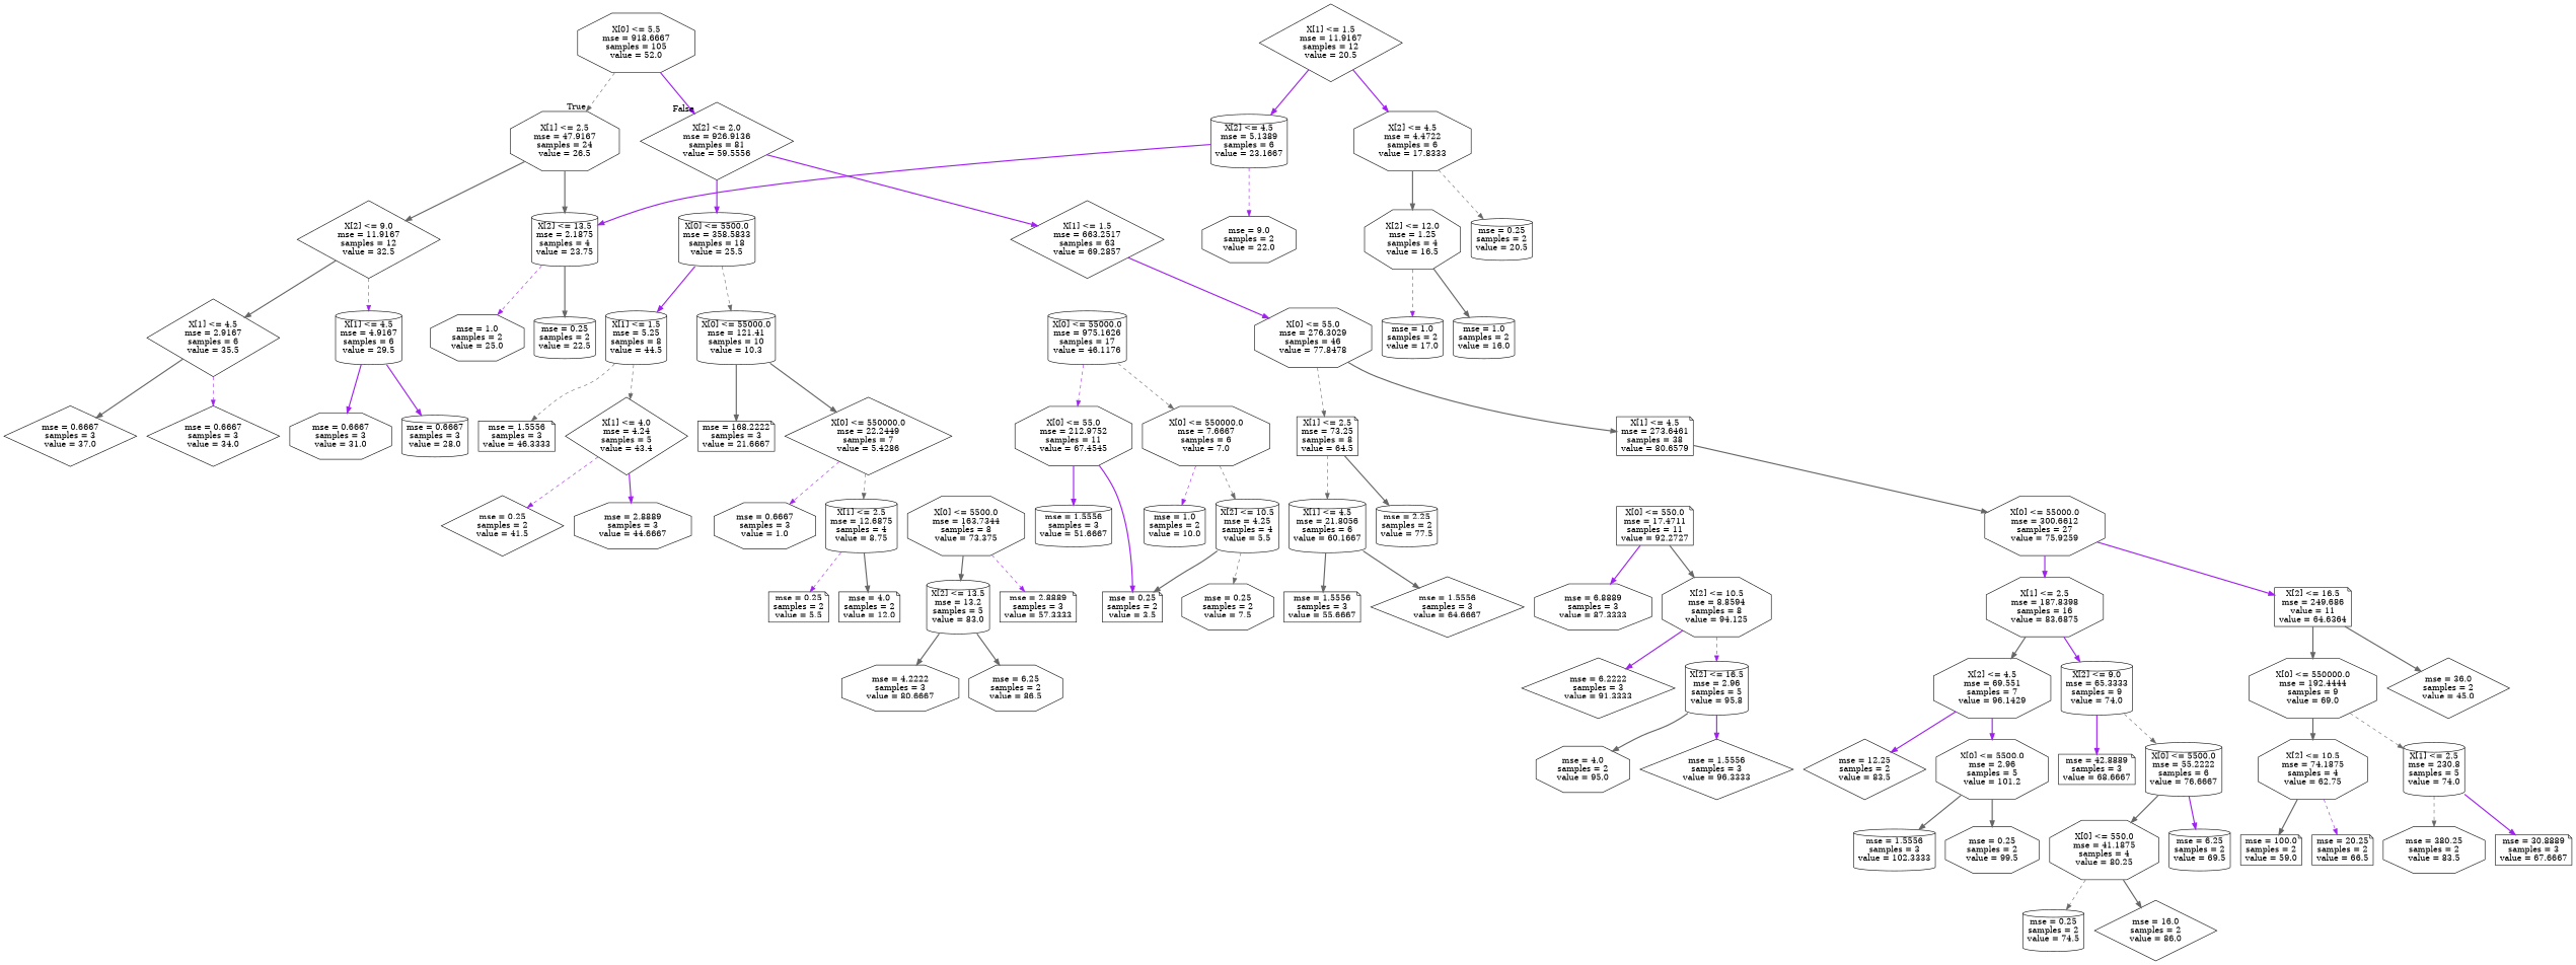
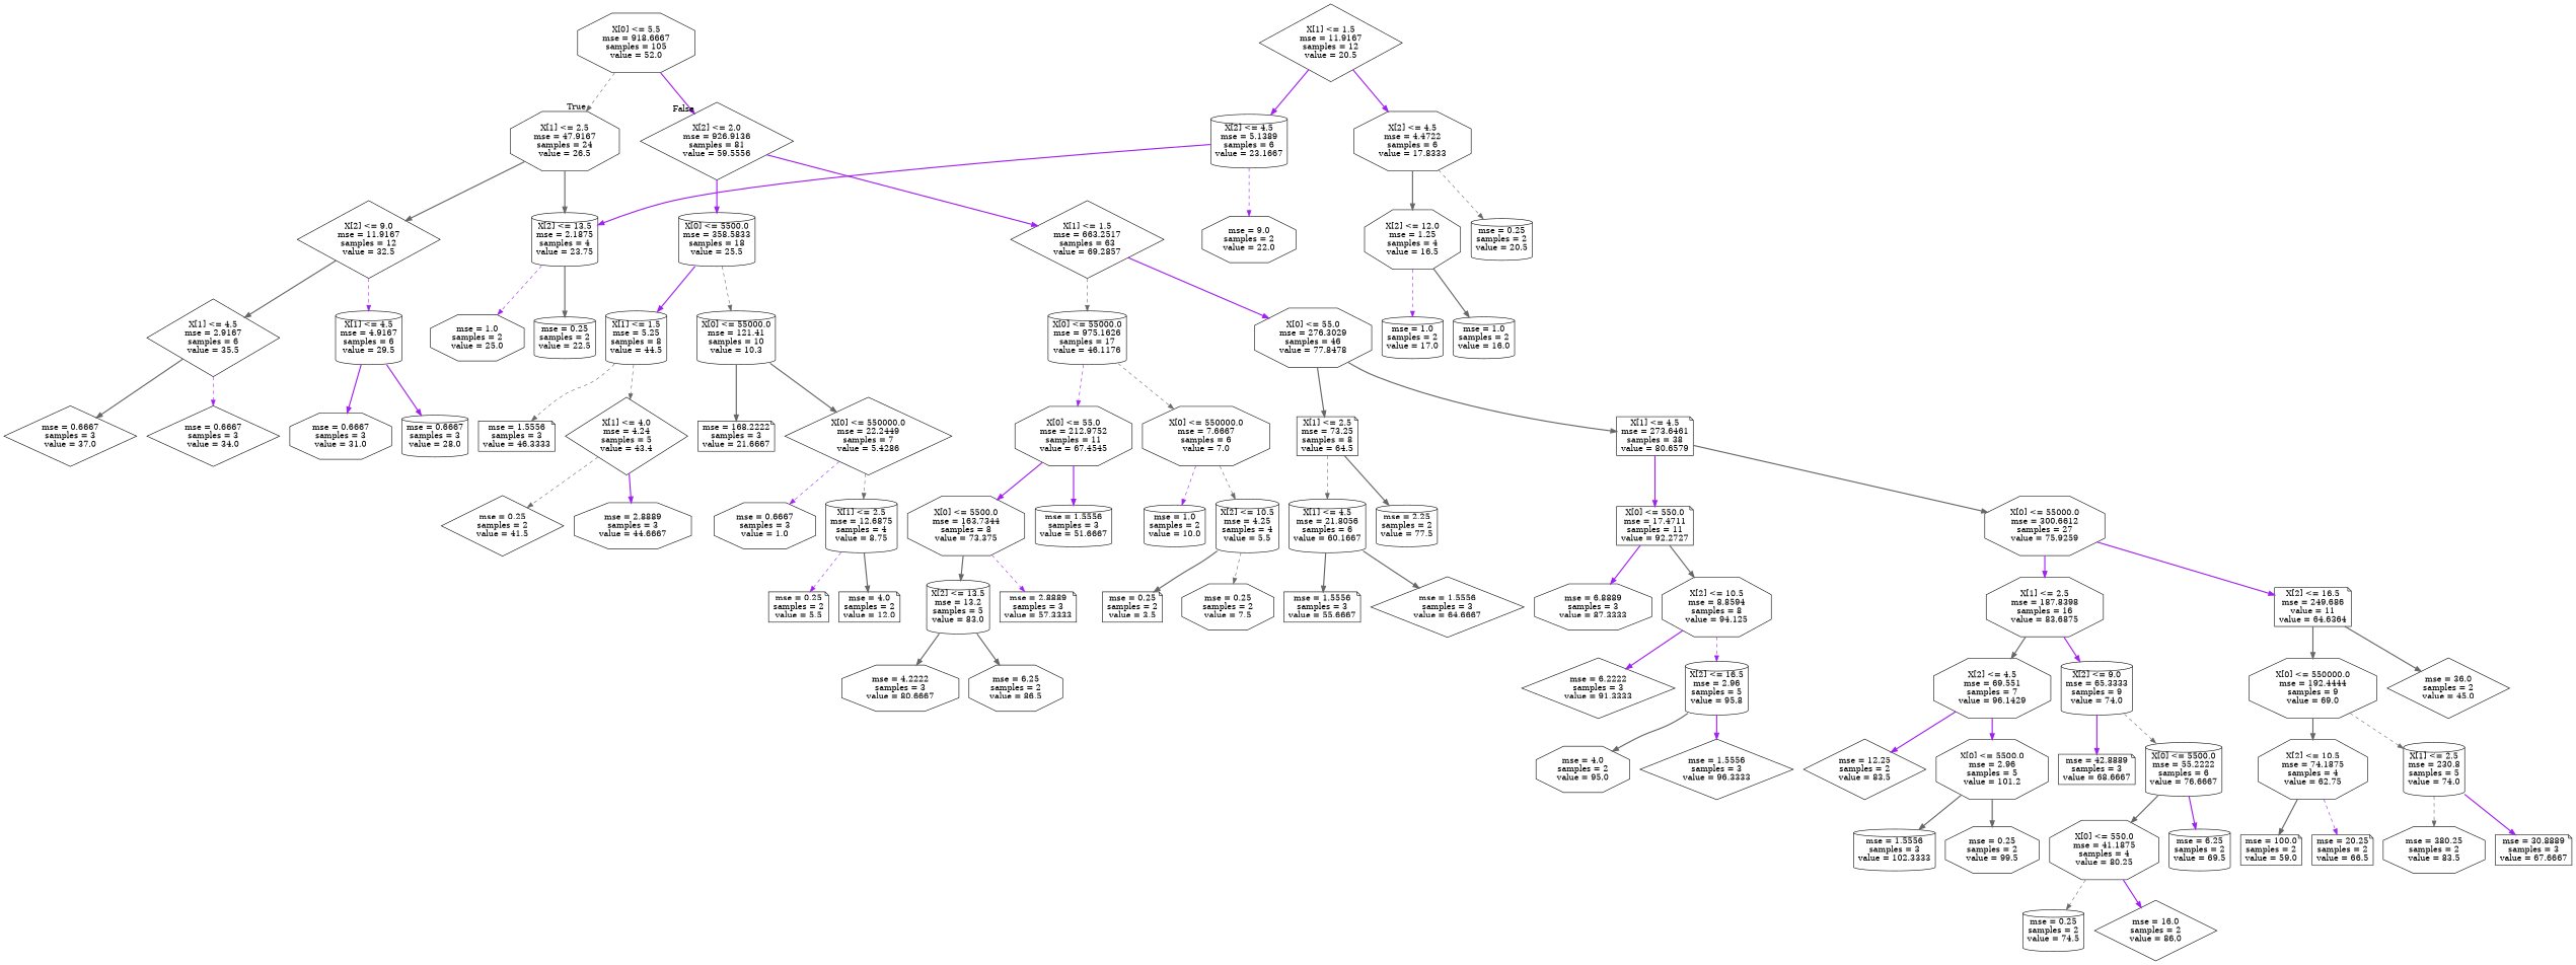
  digraph {
    node [shape=octagon]
    edge [color=gray40 style=bold]
    n1 [label="X[0] <= 5.5\nmse = 918.6667\nsamples = 105\nvalue = 52.0"]
    n2 [label="X[1] <= 2.5\nmse = 47.9167\nsamples = 24\nvalue = 26.5"]
    n3 [label="X[2] <= 2.0\nmse = 926.9136\nsamples = 81\nvalue = 59.5556" shape=diamond]
    n4 [label="X[2] <= 9.0\nmse = 11.9167\nsamples = 12\nvalue = 32.5" shape=diamond]
    n5 [label="X[2] <= 13.5\nmse = 2.1875\nsamples = 4\nvalue = 23.75" shape=cylinder]
    n6 [label="X[0] <= 5500.0\nmse = 358.5833\nsamples = 18\nvalue = 25.5" shape=cylinder]
    n7 [label="X[1] <= 1.5\nmse = 663.2517\nsamples = 63\nvalue = 69.2857" shape=diamond]
    n8 [label="X[1] <= 1.5\nmse = 11.9167\nsamples = 12\nvalue = 20.5" shape=diamond]
    n9 [label="X[2] <= 4.5\nmse = 4.4722\nsamples = 6\nvalue = 17.8333"]
    n10 [label="X[2] <= 4.5\nmse = 5.1389\nsamples = 6\nvalue = 23.1667" shape=cylinder]
    n11 [label="X[1] <= 4.5\nmse = 2.9167\nsamples = 6\nvalue = 35.5" shape=diamond]
    n12 [label="X[1] <= 4.5\nmse = 4.9167\nsamples = 6\nvalue = 29.5" shape=cylinder]
    n13 [label="mse = 0.25\nsamples = 2\nvalue = 20.5" shape=cylinder]
    n14 [label="X[2] <= 12.0\nmse = 1.25\nsamples = 4\nvalue = 16.5"]
    n15 [label="mse = 9.0\nsamples = 2\nvalue = 22.0"]
    n16 [label="mse = 1.0\nsamples = 2\nvalue = 17.0" shape=cylinder]
    n17 [label="mse = 1.0\nsamples = 2\nvalue = 16.0" shape=cylinder]
    n18 [label="mse = 1.0\nsamples = 2\nvalue = 25.0"]
    n19 [label="mse = 0.25\nsamples = 2\nvalue = 22.5" shape=cylinder]
    n20 [label="mse = 0.6667\nsamples = 3\nvalue = 37.0" shape=diamond]
    n21 [label="mse = 0.6667\nsamples = 3\nvalue = 34.0" shape=diamond]
    n22 [label="mse = 0.6667\nsamples = 3\nvalue = 31.0"]
    n23 [label="mse = 0.6667\nsamples = 3\nvalue = 28.0" shape=cylinder]
    n24 [label="X[1] <= 1.5\nmse = 5.25\nsamples = 8\nvalue = 44.5" shape=cylinder]
    n25 [label="X[0] <= 55000.0\nmse = 121.41\nsamples = 10\nvalue = 10.3" shape=cylinder]
    n26 [label="X[0] <= 55000.0\nmse = 975.1626\nsamples = 17\nvalue = 46.1176" shape=cylinder]
    n27 [label="X[0] <= 55.0\nmse = 276.3029\nsamples = 46\nvalue = 77.8478"]
    n28 [label="mse = 1.5556\nsamples = 3\nvalue = 46.3333" shape=note]
    n29 [label="X[1] <= 4.0\nmse = 4.24\nsamples = 5\nvalue = 43.4" shape=diamond]
    n30 [label="mse = 168.2222\nsamples = 3\nvalue = 21.6667" shape=note]
    n31 [label="X[0] <= 550000.0\nmse = 22.2449\nsamples = 7\nvalue = 5.4286" shape=diamond]
    n32 [label="mse = 0.25\nsamples = 2\nvalue = 41.5" shape=diamond]
    n33 [label="mse = 2.8889\nsamples = 3\nvalue = 44.6667"]
    n34 [label="mse = 0.6667\nsamples = 3\nvalue = 1.0"]
    n35 [label="X[1] <= 2.5\nmse = 12.6875\nsamples = 4\nvalue = 8.75" shape=cylinder]
    n36 [label="mse = 0.25\nsamples = 2\nvalue = 5.5" shape=note]
    n37 [label="mse = 4.0\nsamples = 2\nvalue = 12.0" shape=note]
    n38 [label="X[0] <= 55.0\nmse = 212.9752\nsamples = 11\nvalue = 67.4545"]
    n39 [label="X[0] <= 550000.0\nmse = 7.6667\nsamples = 6\nvalue = 7.0"]
    n40 [label="X[1] <= 2.5\nmse = 73.25\nsamples = 8\nvalue = 64.5" shape=note]
    n41 [label="X[1] <= 4.5\nmse = 273.6461\nsamples = 38\nvalue = 80.6579" shape=note]
    n42 [label="mse = 1.5556\nsamples = 3\nvalue = 51.6667" shape=cylinder]
    n43 [label="X[0] <= 5500.0\nmse = 163.7344\nsamples = 8\nvalue = 73.375"]
    n44 [label="X[2] <= 10.5\nmse = 4.25\nsamples = 4\nvalue = 5.5" shape=cylinder]
    n45 [label="mse = 1.0\nsamples = 2\nvalue = 10.0" shape=cylinder]
    n46 [label="X[2] <= 13.5\nmse = 13.2\nsamples = 5\nvalue = 83.0" shape=cylinder]
    n47 [label="mse = 2.8889\nsamples = 3\nvalue = 57.3333" shape=note]
    n48 [label="mse = 4.2222\nsamples = 3\nvalue = 80.6667"]
    n49 [label="mse = 6.25\nsamples = 2\nvalue = 86.5"]
    n50 [label="mse = 0.25\nsamples = 2\nvalue = 3.5" shape=note]
    n51 [label="mse = 0.25\nsamples = 2\nvalue = 7.5"]
    n52 [label="mse = 2.25\nsamples = 2\nvalue = 77.5" shape=cylinder]
    n53 [label="X[1] <= 4.5\nmse = 21.8056\nsamples = 6\nvalue = 60.1667" shape=cylinder]
    n54 [label="X[0] <= 55000.0\nmse = 300.6612\nsamples = 27\nvalue = 75.9259"]
    n55 [label="X[0] <= 550.0\nmse = 17.4711\nsamples = 11\nvalue = 92.2727" shape=note]
    n56 [label="mse = 1.5556\nsamples = 3\nvalue = 55.6667" shape=note]
    n57 [label="mse = 1.5556\nsamples = 3\nvalue = 64.6667" shape=diamond]
    n58 [label="X[1] <= 2.5\nmse = 187.8398\nsamples = 16\nvalue = 83.6875"]
    n59 [label="X[2] <= 16.5\nmse = 249.686\nvalue = 11\nvalue = 64.6364" shape=note]
    n60 [label="mse = 6.8889\nsamples = 3\nvalue = 87.3333"]
    n61 [label="X[2] <= 10.5\nmse = 8.8594\nsamples = 8\nvalue = 94.125"]
    n62 [label="X[2] <= 4.5\nmse = 69.551\nsamples = 7\nvalue = 96.1429"]
    n63 [label="X[2] <= 9.0\nmse = 65.3333\nsamples = 9\nvalue = 74.0" shape=cylinder]
    n64 [label="X[0] <= 550000.0\nmse = 192.4444\nsamples = 9\nvalue = 69.0"]
    n65 [label="mse = 36.0\nsamples = 2\nvalue = 45.0" shape=diamond]
    n66 [label="mse = 12.25\nsamples = 2\nvalue = 83.5" shape=diamond]
    n67 [label="X[0] <= 5500.0\nmse = 2.96\nsamples = 5\nvalue = 101.2"]
    n68 [label="mse = 42.8889\nsamples = 3\nvalue = 68.6667" shape=note]
    n69 [label="X[0] <= 5500.0\nmse = 55.2222\nsamples = 6\nvalue = 76.6667" shape=cylinder]
    n70 [label="mse = 1.5556\nsamples = 3\nvalue = 102.3333" shape=cylinder]
    n71 [label="mse = 0.25\nsamples = 2\nvalue = 99.5"]
    n72 [label="X[0] <= 550.0\nmse = 41.1875\nsamples = 4\nvalue = 80.25"]
    n73 [label="mse = 6.25\nsamples = 2\nvalue = 69.5" shape=cylinder]
    n74 [label="mse = 0.25\nsamples = 2\nvalue = 74.5" shape=cylinder]
    n75 [label="mse = 16.0\nsamples = 2\nvalue = 86.0" shape=diamond]
    n76 [label="X[2] <= 10.5\nmse = 74.1875\nsamples = 4\nvalue = 62.75"]
    n77 [label="X[1] <= 2.5\nmse = 230.8\nsamples = 5\nvalue = 74.0" shape=cylinder]
    n78 [label="mse = 100.0\nsamples = 2\nvalue = 59.0" shape=note]
    n79 [label="mse = 20.25\nsamples = 2\nvalue = 66.5" shape=note]
    n80 [label="mse = 380.25\nsamples = 2\nvalue = 83.5"]
    n81 [label="mse = 30.8889\nsamples = 3\nvalue = 67.6667" shape=note]
    n82 [label="mse = 6.2222\nsamples = 3\nvalue = 91.3333" shape=diamond]
    n83 [label="X[2] <= 16.5\nmse = 2.96\nsamples = 5\nvalue = 95.8" shape=cylinder]
    n84 [label="mse = 4.0\nsamples = 2\nvalue = 95.0"]
    n85 [label="mse = 1.5556\nsamples = 3\nvalue = 96.3333" shape=diamond]
    n1 -> n2 [headlabel=True labelangle=45 labeldistance=2.5 style=dashed]
    n1 -> n3 [color=purple headlabel=False labelangle=-45 labeldistance=2.5]
    n2 -> n4
    n2 -> n5
    n3 -> n6 [color=purple]
    n3 -> n7 [color=purple]
    n4 -> n11
    n4 -> n12 [color=purple style=dashed]
    n5 -> n18 [color=purple style=dashed]
    n5 -> n19
    n6 -> n24 [color=purple]
    n6 -> n25 [style=dashed]
+   n7 -> n26 [style=dashed]
    n7 -> n27 [color=purple]
    n8 -> n9 [color=purple]
    n8 -> n10 [color=purple]
    n9 -> n13 [style=dashed]
    n9 -> n14
    n10 -> n5 [color=purple]
    n10 -> n15 [color=purple style=dashed]
    n11 -> n20
    n11 -> n21 [color=purple style=dashed]
    n12 -> n22 [color=purple]
    n12 -> n23 [color=purple]
    n14 -> n16 [color=purple style=dashed]
    n14 -> n17
    n24 -> n28 [style=dashed]
    n24 -> n29 [style=dashed]
    n25 -> n30
    n25 -> n31
    n26 -> n38 [color=purple style=dashed]
    n26 -> n39 [style=dashed]
-   n27 -> n40 [style=dashed]
+   n27 -> n40
    n27 -> n41
-   n29 -> n32 [color=purple style=dashed]
+   n29 -> n32 [style=dashed]
    n29 -> n33 [color=purple]
    n31 -> n34 [color=purple style=dashed]
    n31 -> n35 [style=dashed]
    n35 -> n36 [color=purple style=dashed]
    n35 -> n37
    n38 -> n42 [color=purple]
-   n38 -> n50 [color=purple]
+   n38 -> n43 [color=purple]
    n39 -> n44 [style=dashed]
    n39 -> n45 [color=purple style=dashed]
    n40 -> n52
    n40 -> n53 [style=dashed]
    n41 -> n54
+   n41 -> n55 [color=purple]
    n43 -> n46
    n43 -> n47 [color=purple style=dashed]
    n44 -> n50
    n44 -> n51 [style=dashed]
    n46 -> n48
    n46 -> n49
    n53 -> n56
    n53 -> n57
    n54 -> n58 [color=purple]
    n54 -> n59 [color=purple]
    n55 -> n60 [color=purple]
    n55 -> n61
    n58 -> n62
    n58 -> n63 [color=purple]
    n59 -> n64
    n59 -> n65
    n61 -> n82 [color=purple]
    n61 -> n83 [color=purple style=dashed]
    n62 -> n66 [color=purple]
    n62 -> n67 [color=purple]
    n63 -> n68 [color=purple]
    n63 -> n69 [style=dashed]
    n64 -> n76
    n64 -> n77 [style=dashed]
    n67 -> n70
    n67 -> n71
    n69 -> n72
    n69 -> n73 [color=purple]
    n72 -> n74 [style=dashed]
-   n72 -> n75
+   n72 -> n75 [color=purple]
    n76 -> n78
    n76 -> n79 [color=purple style=dashed]
    n77 -> n80 [style=dashed]
    n77 -> n81 [color=purple]
    n83 -> n84
    n83 -> n85 [color=purple]
  }
